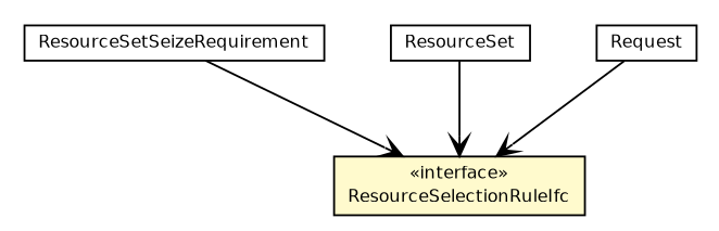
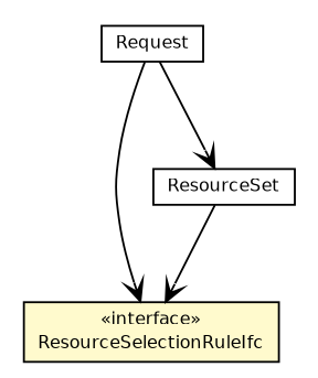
  digraph {
    nodesep=0.25
    ranksep=0.5
    node [fontcolor=black fontname=Helvetica fontsize=9.0 shape=plaintext]
    edge [arrowhead=open color=black fontcolor=black fontname=Helvetica fontsize=10.0 headport=p labelfontname=Helvetica labelfontsize=10 tailport=p]
-   n1 [label=<<table title="jsl.modeling.elements.resource.ResourceSetSeizeRequirement" border="0" cellborder="1" cellspacing="0" cellpadding="2" port="p" href="./ResourceSetSeizeRequirement.html"> 		<tr><td><table border="0" cellspacing="0" cellpadding="1"> <tr><td align="center" balign="center"> ResourceSetSeizeRequirement </td></tr> 		</table></td></tr> 		</table>>]
    n2 [label=<<table title="jsl.modeling.elements.resource.ResourceSelectionRuleIfc" border="0" cellborder="1" cellspacing="0" cellpadding="2" port="p" bgcolor="lemonChiffon" href="./ResourceSelectionRuleIfc.html"> 		<tr><td><table border="0" cellspacing="0" cellpadding="1"> <tr><td align="center" balign="center"> &#171;interface&#187; </td></tr> <tr><td align="center" balign="center"> ResourceSelectionRuleIfc </td></tr> 		</table></td></tr> 		</table>>]
    n3 [label=<<table title="jsl.modeling.elements.resource.ResourceSet" border="0" cellborder="1" cellspacing="0" cellpadding="2" port="p" href="./ResourceSet.html"> 		<tr><td><table border="0" cellspacing="0" cellpadding="1"> <tr><td align="center" balign="center"> ResourceSet </td></tr> 		</table></td></tr> 		</table>>]
    n4 [label=<<table title="jsl.modeling.elements.resource.Request" border="0" cellborder="1" cellspacing="0" cellpadding="2" port="p" href="./Request.html"> 		<tr><td><table border="0" cellspacing="0" cellpadding="1"> <tr><td align="center" balign="center"> Request </td></tr> 		</table></td></tr> 		</table>>]
-   n1 -> n2
    n3 -> n2
    n4 -> n2
+   n4 -> n3
  }
